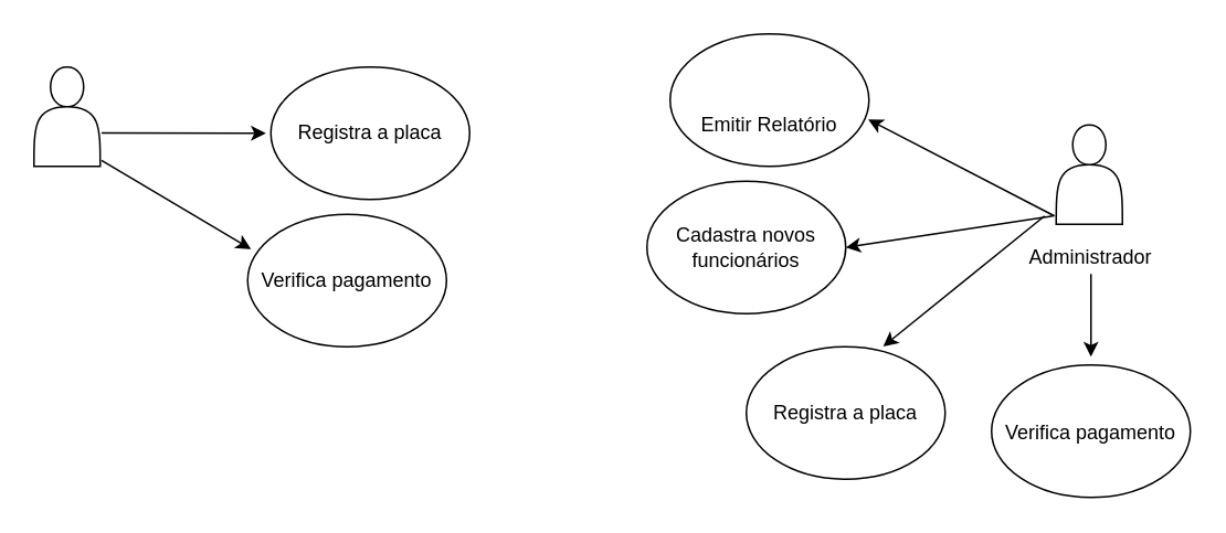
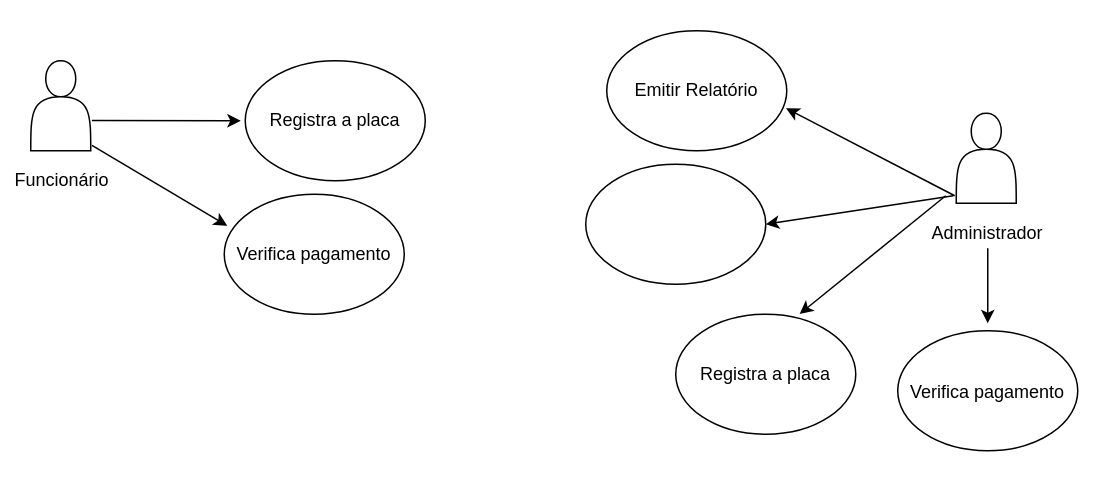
  <mxCell id="0" />
  <mxCell id="1" parent="0" />
  <mxCell id="2" value="" style="ellipse;whiteSpace=wrap;html=1;" vertex="1" parent="1"><mxGeometry x="163" y="40" width="120" height="80" as="geometry" /></mxCell>
  <mxCell id="3" value="" style="endArrow=classic;html=1;exitX=1.02;exitY=0.665;exitDx=0;exitDy=0;exitPerimeter=0;" edge="1" parent="1" source="4"><mxGeometry width="50" height="50" relative="1" as="geometry"><mxPoint x="100" y="90" as="sourcePoint" /><mxPoint x="160" y="80" as="targetPoint" /></mxGeometry></mxCell>
  <mxCell id="4" value="" style="shape=actor;whiteSpace=wrap;html=1;" vertex="1" parent="1"><mxGeometry x="20" y="40" width="40" height="60" as="geometry" /></mxCell>
+ <mxCell id="5" value="Funcionário" style="text;html=1;strokeColor=none;fillColor=none;align=center;verticalAlign=middle;whiteSpace=wrap;rounded=0;" vertex="1" parent="1"><mxGeometry x="21" y="110" width="40" height="20" as="geometry" /></mxCell>
  <mxCell id="6" value="Registra a placa" style="text;html=1;strokeColor=none;fillColor=none;align=center;verticalAlign=middle;whiteSpace=wrap;rounded=0;" vertex="1" parent="1"><mxGeometry x="168" y="70" width="110" height="20" as="geometry" /></mxCell>
  <mxCell id="7" value="" style="ellipse;whiteSpace=wrap;html=1;" vertex="1" parent="1"><mxGeometry x="149" y="129" width="120" height="80" as="geometry" /></mxCell>
  <mxCell id="8" value="" style="endArrow=classic;html=1;exitX=1.02;exitY=0.941;exitDx=0;exitDy=0;exitPerimeter=0;" edge="1" parent="1" source="4"><mxGeometry width="50" height="50" relative="1" as="geometry"><mxPoint x="51.8" y="168.9" as="sourcePoint" /><mxPoint x="151" y="150" as="targetPoint" /></mxGeometry></mxCell>
  <mxCell id="9" value="Verifica pagamento" style="text;html=1;strokeColor=none;fillColor=none;align=center;verticalAlign=middle;whiteSpace=wrap;rounded=0;" vertex="1" parent="1"><mxGeometry x="154" y="159" width="110" height="20" as="geometry" /></mxCell>
  <mxCell id="10" value="" style="ellipse;whiteSpace=wrap;html=1;" vertex="1" parent="1"><mxGeometry x="404" y="20" width="120" height="80" as="geometry" /></mxCell>
  <mxCell id="11" value="" style="endArrow=classic;html=1;entryX=0.996;entryY=0.645;entryDx=0;entryDy=0;entryPerimeter=0;" edge="1" parent="1" target="10"><mxGeometry width="50" height="50" relative="1" as="geometry"><mxPoint x="636" y="130" as="sourcePoint" /><mxPoint x="560" y="75.5" as="targetPoint" /></mxGeometry></mxCell>
  <mxCell id="12" value="" style="shape=actor;whiteSpace=wrap;html=1;" vertex="1" parent="1"><mxGeometry x="637" y="75" width="40" height="60" as="geometry" /></mxCell>
  <mxCell id="13" value="&lt;span id=&quot;docs-internal-guid-050cec68-7fff-5e4d-dee2-1b872c95f877&quot;&gt;&lt;span style=&quot;background-color: transparent ; vertical-align: baseline&quot;&gt;&lt;font style=&quot;font-size: 12px&quot;&gt;Administrador &lt;/font&gt;&lt;/span&gt;&lt;/span&gt;" style="text;html=1;strokeColor=none;fillColor=none;align=center;verticalAlign=middle;whiteSpace=wrap;rounded=0;" vertex="1" parent="1"><mxGeometry x="638" y="145" width="40" height="20" as="geometry" /></mxCell>
- <mxCell id="14" value="Emitir Relatório" style="text;html=1;strokeColor=none;fillColor=none;align=center;verticalAlign=middle;whiteSpace=wrap;rounded=0;" vertex="1" parent="1"><mxGeometry x="409" y="65" width="110" height="20" as="geometry" /></mxCell>
+ <mxCell id="14" value="Emitir Relatório" style="text;html=1;strokeColor=none;fillColor=none;align=center;verticalAlign=middle;whiteSpace=wrap;rounded=0;" vertex="1" parent="1"><mxGeometry x="409" y="50" width="110" height="20" as="geometry" /></mxCell>
  <mxCell id="15" value="" style="ellipse;whiteSpace=wrap;html=1;" vertex="1" parent="1"><mxGeometry x="390" y="109" width="120" height="80" as="geometry" /></mxCell>
  <mxCell id="16" value="" style="endArrow=classic;html=1;entryX=1;entryY=0.5;entryDx=0;entryDy=0;" edge="1" parent="1" target="15"><mxGeometry width="50" height="50" relative="1" as="geometry"><mxPoint x="635" y="130" as="sourcePoint" /><mxPoint x="551" y="145.5" as="targetPoint" /></mxGeometry></mxCell>
- <mxCell id="17" value="Cadastra novos funcionários" style="text;html=1;strokeColor=none;fillColor=none;align=center;verticalAlign=middle;whiteSpace=wrap;rounded=0;" vertex="1" parent="1"><mxGeometry x="395" y="139" width="110" height="20" as="geometry" /></mxCell>
  <mxCell id="18" value="" style="ellipse;whiteSpace=wrap;html=1;" vertex="1" parent="1"><mxGeometry x="450" y="209" width="120" height="80" as="geometry" /></mxCell>
  <mxCell id="19" value="Registra a placa" style="text;html=1;strokeColor=none;fillColor=none;align=center;verticalAlign=middle;whiteSpace=wrap;rounded=0;" vertex="1" parent="1"><mxGeometry x="455" y="239" width="110" height="20" as="geometry" /></mxCell>
  <mxCell id="20" value="" style="ellipse;whiteSpace=wrap;html=1;" vertex="1" parent="1"><mxGeometry x="598" y="220" width="120" height="80" as="geometry" /></mxCell>
  <mxCell id="21" value="Verifica pagamento" style="text;html=1;strokeColor=none;fillColor=none;align=center;verticalAlign=middle;whiteSpace=wrap;rounded=0;" vertex="1" parent="1"><mxGeometry x="603" y="252" width="110" height="18" as="geometry" /></mxCell>
  <mxCell id="22" value="" style="endArrow=classic;html=1;entryX=0.688;entryY=-0.002;entryDx=0;entryDy=0;entryPerimeter=0;" edge="1" parent="1" target="18"><mxGeometry width="50" height="50" relative="1" as="geometry"><mxPoint x="630" y="130" as="sourcePoint" /><mxPoint x="520" y="159" as="targetPoint" /></mxGeometry></mxCell>
  <mxCell id="23" value="" style="endArrow=classic;html=1;entryX=0.5;entryY=0;entryDx=0;entryDy=0;" edge="1" parent="1"><mxGeometry width="50" height="50" relative="1" as="geometry"><mxPoint x="658" y="165" as="sourcePoint" /><mxPoint x="658" y="215" as="targetPoint" /></mxGeometry></mxCell>
